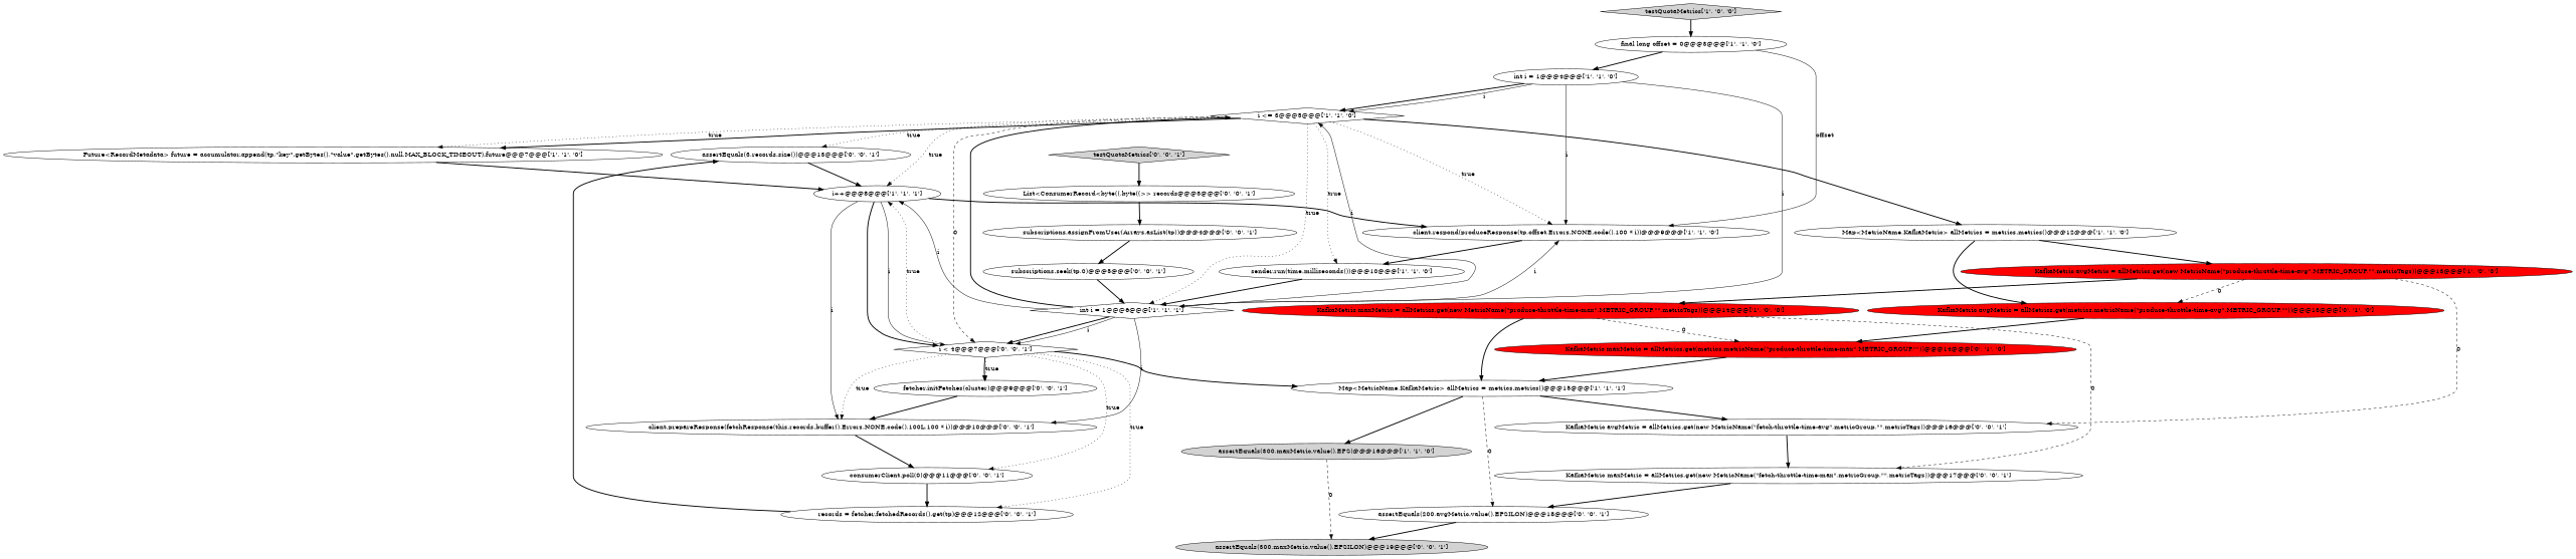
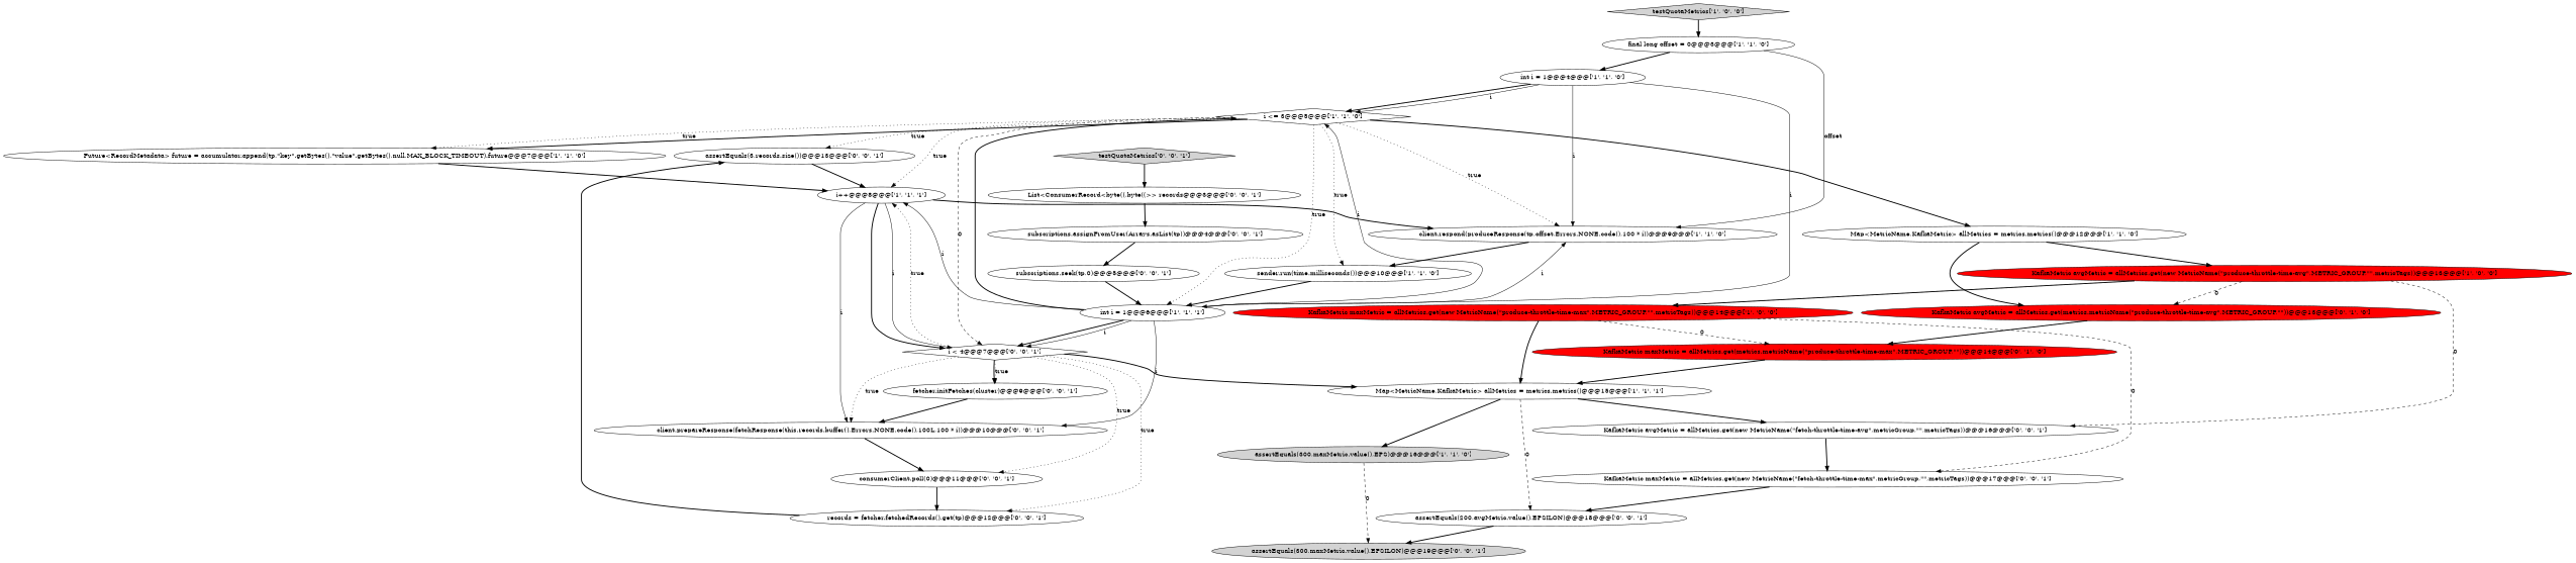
  digraph {
    node [fillcolor=white shape=ellipse style=filled]
    edge [style=bold]
    n1 [label="KafkaMetric maxMetric = allMetrics.get(new MetricName(\"fetch-throttle-time-max\",metricGroup,\"\",metricTags))@@@17@@@['0', '0', '1']"]
    n2 [label="assertEquals(200,avgMetric.value(),EPSILON)@@@18@@@['0', '0', '1']"]
    n3 [fillcolor=lightgray label="assertEquals(300,maxMetric.value(),EPSILON)@@@19@@@['0', '0', '1']"]
    n4 [label="assertEquals(3,records.size())@@@13@@@['0', '0', '1']"]
    n5 [label="i++@@@8@@@['1', '1', '1']"]
    n6 [label="client.respond(produceResponse(tp,offset,Errors.NONE.code(),100 * i))@@@9@@@['1', '1', '0']"]
    n7 [label="client.prepareResponse(fetchResponse(this.records.buffer(),Errors.NONE.code(),100L,100 * i))@@@10@@@['0', '0', '1']"]
    n8 [label="i < 4@@@7@@@['0', '0', '1']" shape=diamond]
    n9 [label="final long offset = 0@@@3@@@['1', '1', '0']"]
    n10 [label="int i = 1@@@4@@@['1', '1', '0']"]
    n11 [label="subscriptions.assignFromUser(Arrays.asList(tp))@@@4@@@['0', '0', '1']"]
    n12 [label="subscriptions.seek(tp,0)@@@5@@@['0', '0', '1']"]
-   n13 [label="int i = 1@@@6@@@['1', '1', '1']" shape=diamond]
+   n13 [label="int i = 1@@@6@@@['1', '1', '1']"]
    n14 [label="sender.run(time.milliseconds())@@@10@@@['1', '1', '0']"]
    n15 [label="consumerClient.poll(0)@@@11@@@['0', '0', '1']"]
    n16 [label="Map<MetricName,KafkaMetric> allMetrics = metrics.metrics()@@@15@@@['1', '1', '1']"]
    n17 [label="fetcher.initFetches(cluster)@@@9@@@['0', '0', '1']"]
    n18 [label="records = fetcher.fetchedRecords().get(tp)@@@12@@@['0', '0', '1']"]
    n19 [label="i <= 3@@@5@@@['1', '1', '0']" shape=diamond]
    n20 [label="Future<RecordMetadata> future = accumulator.append(tp,\"key\".getBytes(),\"value\".getBytes(),null,MAX_BLOCK_TIMEOUT).future@@@7@@@['1', '1', '0']"]
    n21 [label="Map<MetricName,KafkaMetric> allMetrics = metrics.metrics()@@@12@@@['1', '1', '0']"]
    n22 [fillcolor=red label="KafkaMetric avgMetric = allMetrics.get(metrics.metricName(\"produce-throttle-time-avg\",METRIC_GROUP,\"\"))@@@13@@@['0', '1', '0']"]
    n23 [fillcolor=red label="KafkaMetric avgMetric = allMetrics.get(new MetricName(\"produce-throttle-time-avg\",METRIC_GROUP,\"\",metricTags))@@@13@@@['1', '0', '0']"]
    n24 [fillcolor=lightgray label="assertEquals(300,maxMetric.value(),EPS)@@@16@@@['1', '1', '0']"]
    n25 [fillcolor=red label="KafkaMetric maxMetric = allMetrics.get(new MetricName(\"produce-throttle-time-max\",METRIC_GROUP,\"\",metricTags))@@@14@@@['1', '0', '0']"]
    n26 [fillcolor=red label="KafkaMetric maxMetric = allMetrics.get(metrics.metricName(\"produce-throttle-time-max\",METRIC_GROUP,\"\"))@@@14@@@['0', '1', '0']"]
    n27 [label="KafkaMetric avgMetric = allMetrics.get(new MetricName(\"fetch-throttle-time-avg\",metricGroup,\"\",metricTags))@@@16@@@['0', '0', '1']"]
    n28 [fillcolor=lightgray label="testQuotaMetrics['0', '0', '1']" shape=diamond]
    n29 [label="List<ConsumerRecord<byte((,byte((>> records@@@3@@@['0', '0', '1']"]
    n30 [fillcolor=lightgray label="testQuotaMetrics['1', '0', '0']" shape=diamond]
    n1 -> n2
    n2 -> n3
    n4 -> n5
    n5 -> n6
    n5 -> n7 [label=i style=solid]
    n5 -> n8
    n5 -> n8 [label=i style=solid]
    n6 -> n14
    n7 -> n15
    n8 -> n5 [label=true style=dotted]
    n8 -> n7 [label=true style=dotted]
    n8 -> n15 [label=true style=dotted]
    n8 -> n16
    n8 -> n17
    n8 -> n17 [label=true style=dotted]
    n8 -> n18 [label=true style=dotted]
    n9 -> n6 [label=offset style=solid]
    n9 -> n10
    n10 -> n6 [label=i style=solid]
    n10 -> n13 [label=i style=solid]
    n10 -> n19
    n10 -> n19 [label=i style=solid]
    n11 -> n12
    n12 -> n13
    n13 -> n5 [label=i style=solid]
    n13 -> n6 [label=i style=solid]
    n13 -> n7 [label=i style=solid]
    n13 -> n8
    n13 -> n8 [label=i style=solid]
    n13 -> n19 [label=i style=solid]
    n13 -> n19
    n14 -> n13
    n15 -> n18
    n16 -> n2 [label=0 style=dashed]
    n16 -> n24
    n16 -> n27
    n17 -> n7
    n18 -> n4
    n19 -> n4 [label=true style=dotted]
    n19 -> n5 [label=true style=dotted]
    n19 -> n6 [label=true style=dotted]
    n19 -> n8 [label=0 style=dashed]
    n19 -> n13 [label=true style=dotted]
    n19 -> n14 [label=true style=dotted]
    n19 -> n20 [label=true style=dotted]
    n19 -> n20
    n19 -> n21
    n20 -> n5
    n21 -> n22
    n21 -> n23
    n22 -> n26
    n23 -> n22 [label=0 style=dashed]
    n23 -> n25
    n23 -> n27 [label=0 style=dashed]
    n24 -> n3 [label=0 style=dashed]
    n25 -> n1 [label=0 style=dashed]
    n25 -> n16
    n25 -> n26 [label=0 style=dashed]
    n26 -> n16
    n27 -> n1
    n28 -> n29
    n29 -> n11
    n30 -> n9
  }
